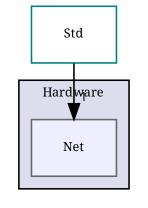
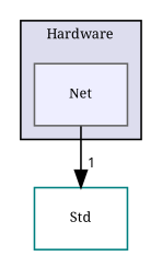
  digraph {
    compound=true
    fontname="Noto Serif"
    node [fontname="Noto Serif" fontsize=8 shape=box]
    n1 [fillcolor="#eeeeff" label=Net pencolor=black style=filled color=gray40]
    n2 [label=Std color=teal]
    subgraph cluster_1 {
      bgcolor="#ddddee"
      fontsize=8
      label=Hardware
      pencolor=black
      n1
    }
-   n2 -> n1 [headlabel=1 labeldistance=1.5 labelfontname=Sans labelfontsize=8 fontname="Noto Serif"]
+   n1 -> n2 [headlabel=1 labeldistance=1.5 labelfontname=Sans labelfontsize=8 fontname="Noto Serif"]
  }
